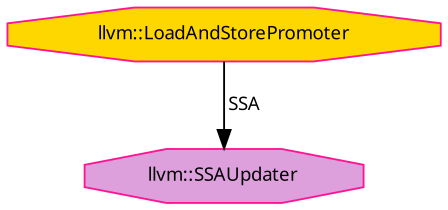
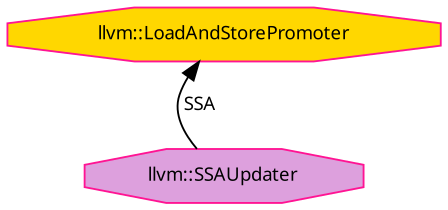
  digraph {
    fontname="Noto Sans"
    node [color=deeppink fontname="Noto Sans" fontsize=10 shape=octagon style=filled]
    n1 [fillcolor=gold fontcolor=black height=0.2 label="llvm::LoadAndStorePromoter" width=0.4]
    n2 [height=0.2 label="llvm::SSAUpdater" width=0.4 fillcolor=plum]
-   n2 -> n1 [color=black dir=back fontname="Noto Sans" fontsize=10 label=" SSA" labelfontname=Helvetica labelfontsize=10 style=solid]
+   n1 -> n2 [color=black dir=back fontname="Noto Sans" fontsize=10 label=" SSA" labelfontname=Helvetica labelfontsize=10 style=solid]
  }
